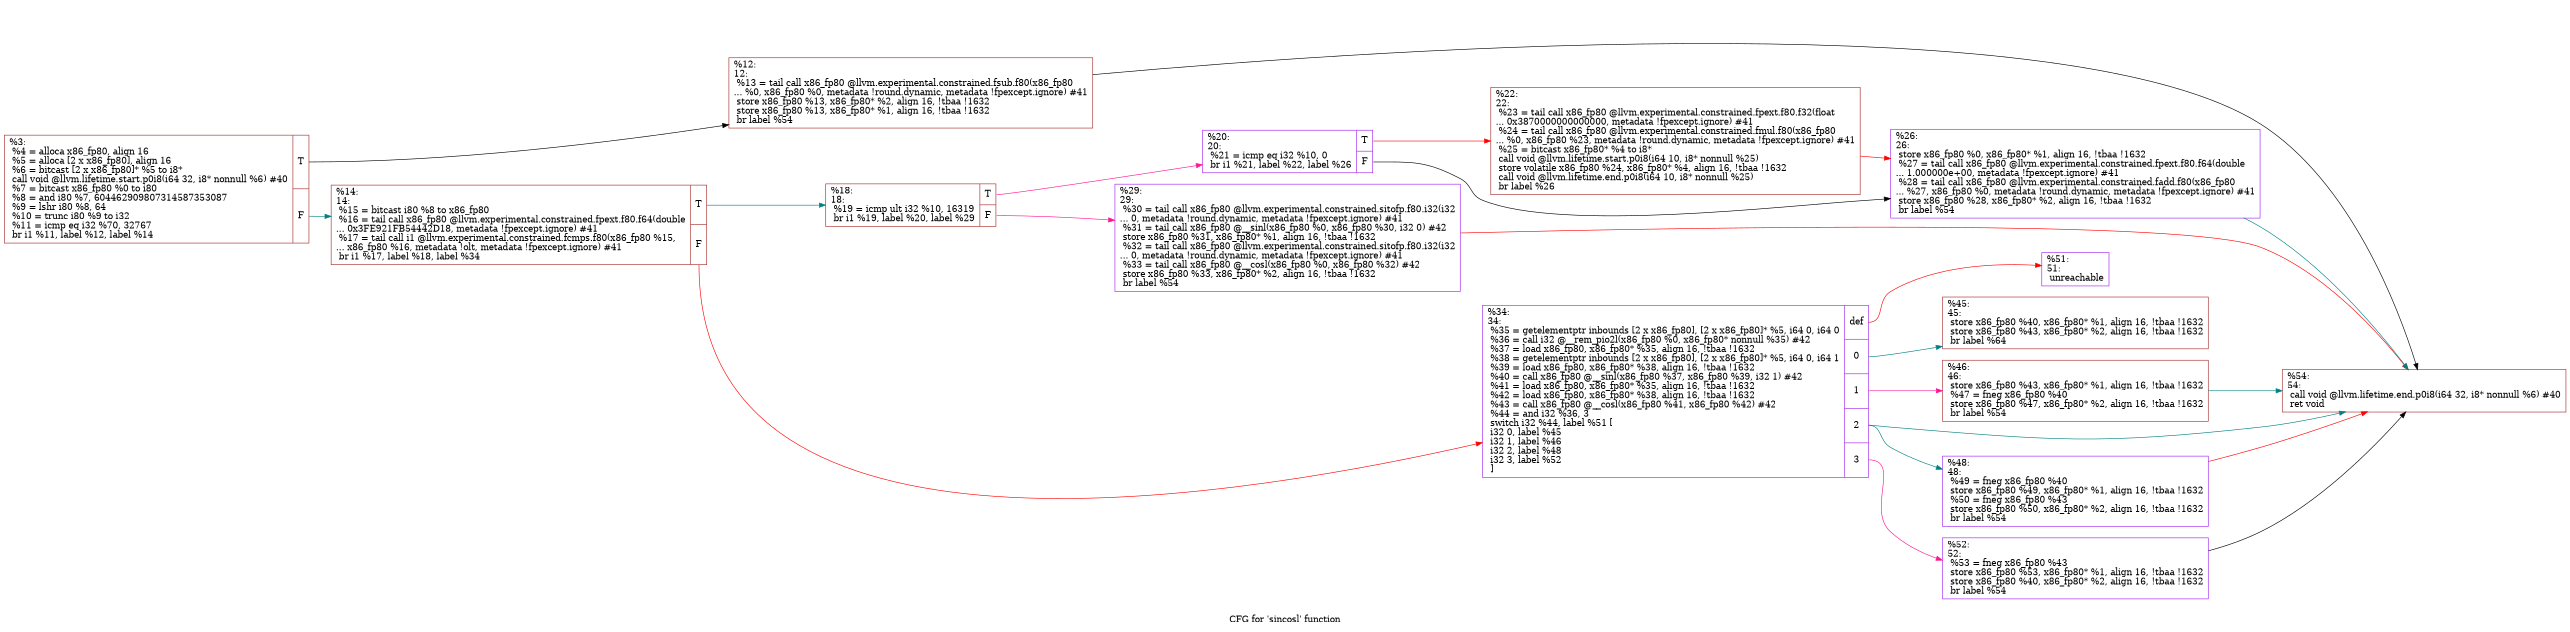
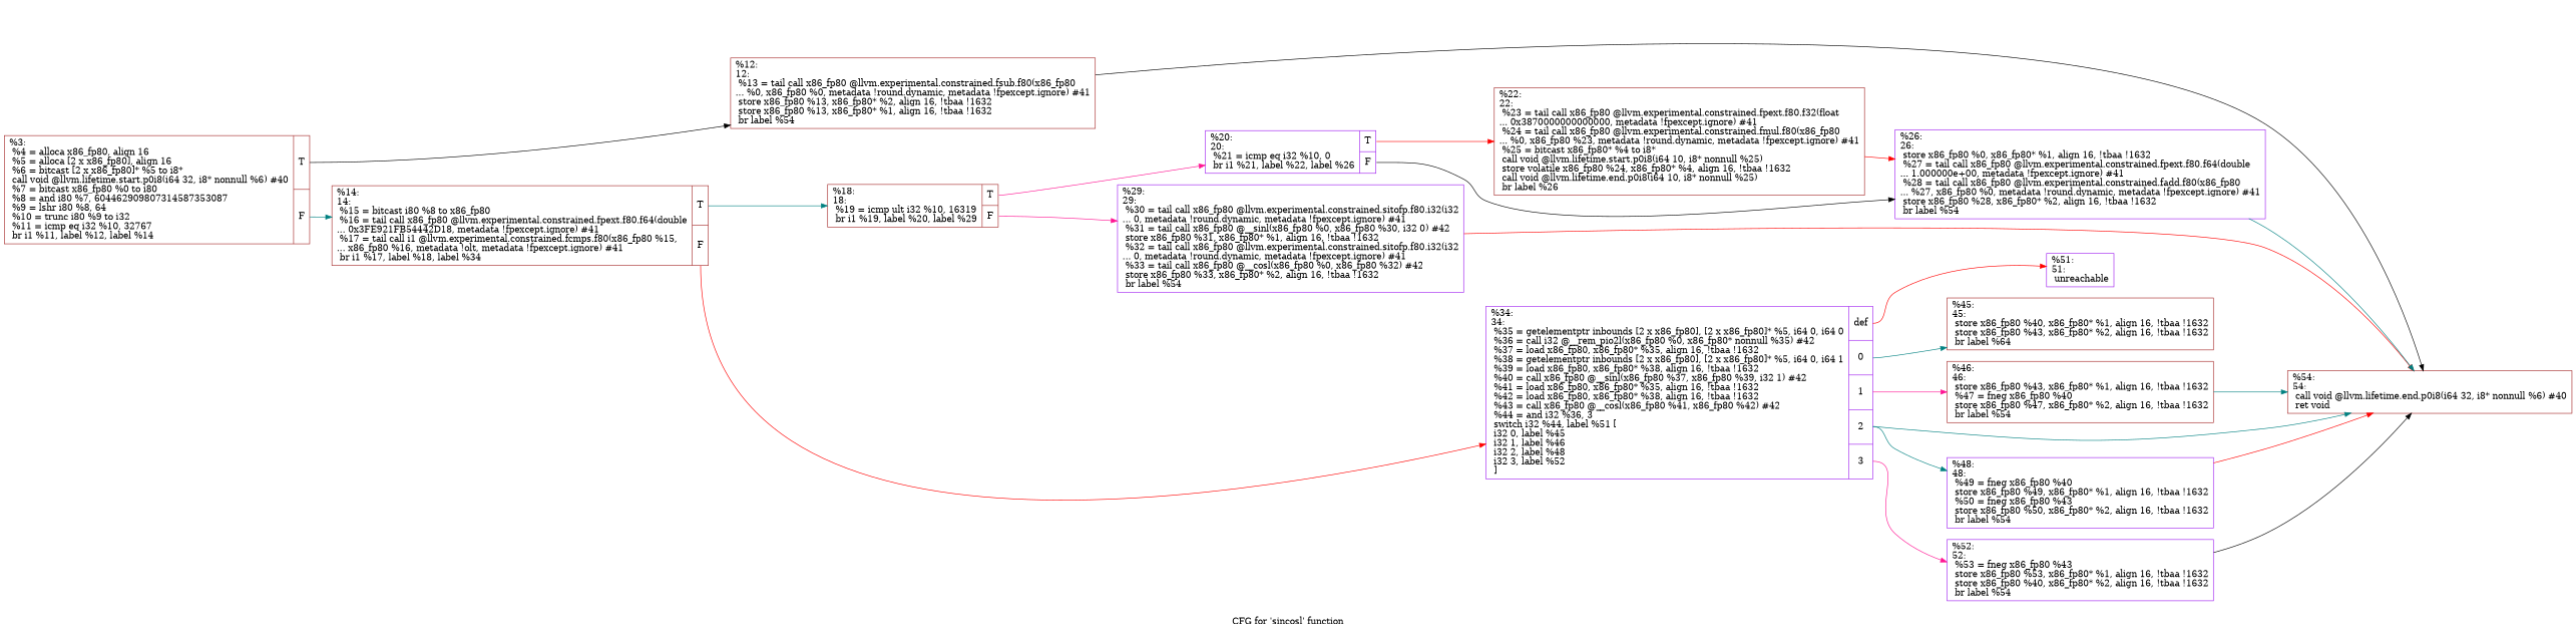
  digraph {
    label="CFG for 'sincosl' function"
    rankdir=LR
    node [color=brown shape=record]
    edge [color=teal]
-   n1 [label="{%3:\l  %4 = alloca x86_fp80, align 16\l  %5 = alloca [2 x x86_fp80], align 16\l  %6 = bitcast [2 x x86_fp80]* %5 to i8*\l  call void @llvm.lifetime.start.p0i8(i64 32, i8* nonnull %6) #40\l  %7 = bitcast x86_fp80 %0 to i80\l  %8 = and i80 %7, 604462909807314587353087\l  %9 = lshr i80 %8, 64\l  %10 = trunc i80 %9 to i32\l  %11 = icmp eq i32 %70, 32767\l  br i1 %11, label %12, label %14\l|{<s0>T|<s1>F}}"]
+   n1 [label="{%3:\l  %4 = alloca x86_fp80, align 16\l  %5 = alloca [2 x x86_fp80], align 16\l  %6 = bitcast [2 x x86_fp80]* %5 to i8*\l  call void @llvm.lifetime.start.p0i8(i64 32, i8* nonnull %6) #40\l  %7 = bitcast x86_fp80 %0 to i80\l  %8 = and i80 %7, 604462909807314587353087\l  %9 = lshr i80 %8, 64\l  %10 = trunc i80 %9 to i32\l  %11 = icmp eq i32 %10, 32767\l  br i1 %11, label %12, label %14\l|{<s0>T|<s1>F}}"]
    n2 [label="{%12:\l12:                                               \l  %13 = tail call x86_fp80 @llvm.experimental.constrained.fsub.f80(x86_fp80\l... %0, x86_fp80 %0, metadata !round.dynamic, metadata !fpexcept.ignore) #41\l  store x86_fp80 %13, x86_fp80* %2, align 16, !tbaa !1632\l  store x86_fp80 %13, x86_fp80* %1, align 16, !tbaa !1632\l  br label %54\l}"]
    n3 [label="{%14:\l14:                                               \l  %15 = bitcast i80 %8 to x86_fp80\l  %16 = tail call x86_fp80 @llvm.experimental.constrained.fpext.f80.f64(double\l... 0x3FE921FB54442D18, metadata !fpexcept.ignore) #41\l  %17 = tail call i1 @llvm.experimental.constrained.fcmps.f80(x86_fp80 %15,\l... x86_fp80 %16, metadata !olt, metadata !fpexcept.ignore) #41\l  br i1 %17, label %18, label %34\l|{<s0>T|<s1>F}}"]
    n4 [label="{%54:\l54:                                               \l  call void @llvm.lifetime.end.p0i8(i64 32, i8* nonnull %6) #40\l  ret void\l}"]
    n5 [label="{%18:\l18:                                               \l  %19 = icmp ult i32 %10, 16319\l  br i1 %19, label %20, label %29\l|{<s0>T|<s1>F}}"]
    n6 [color=purple label="{%34:\l34:                                               \l  %35 = getelementptr inbounds [2 x x86_fp80], [2 x x86_fp80]* %5, i64 0, i64 0\l  %36 = call i32 @__rem_pio2l(x86_fp80 %0, x86_fp80* nonnull %35) #42\l  %37 = load x86_fp80, x86_fp80* %35, align 16, !tbaa !1632\l  %38 = getelementptr inbounds [2 x x86_fp80], [2 x x86_fp80]* %5, i64 0, i64 1\l  %39 = load x86_fp80, x86_fp80* %38, align 16, !tbaa !1632\l  %40 = call x86_fp80 @__sinl(x86_fp80 %37, x86_fp80 %39, i32 1) #42\l  %41 = load x86_fp80, x86_fp80* %35, align 16, !tbaa !1632\l  %42 = load x86_fp80, x86_fp80* %38, align 16, !tbaa !1632\l  %43 = call x86_fp80 @__cosl(x86_fp80 %41, x86_fp80 %42) #42\l  %44 = and i32 %36, 3\l  switch i32 %44, label %51 [\l    i32 0, label %45\l    i32 1, label %46\l    i32 2, label %48\l    i32 3, label %52\l  ]\l|{<s0>def|<s1>0|<s2>1|<s3>2|<s4>3}}"]
    n7 [color=purple label="{%20:\l20:                                               \l  %21 = icmp eq i32 %10, 0\l  br i1 %21, label %22, label %26\l|{<s0>T|<s1>F}}"]
    n8 [color=purple label="{%29:\l29:                                               \l  %30 = tail call x86_fp80 @llvm.experimental.constrained.sitofp.f80.i32(i32\l... 0, metadata !round.dynamic, metadata !fpexcept.ignore) #41\l  %31 = tail call x86_fp80 @__sinl(x86_fp80 %0, x86_fp80 %30, i32 0) #42\l  store x86_fp80 %31, x86_fp80* %1, align 16, !tbaa !1632\l  %32 = tail call x86_fp80 @llvm.experimental.constrained.sitofp.f80.i32(i32\l... 0, metadata !round.dynamic, metadata !fpexcept.ignore) #41\l  %33 = tail call x86_fp80 @__cosl(x86_fp80 %0, x86_fp80 %32) #42\l  store x86_fp80 %33, x86_fp80* %2, align 16, !tbaa !1632\l  br label %54\l}"]
    n9 [color=purple label="{%51:\l51:                                               \l  unreachable\l}"]
    n10 [label="{%45:\l45:                                               \l  store x86_fp80 %40, x86_fp80* %1, align 16, !tbaa !1632\l  store x86_fp80 %43, x86_fp80* %2, align 16, !tbaa !1632\l  br label %64\l}"]
    n11 [label="{%46:\l46:                                               \l  store x86_fp80 %43, x86_fp80* %1, align 16, !tbaa !1632\l  %47 = fneg x86_fp80 %40\l  store x86_fp80 %47, x86_fp80* %2, align 16, !tbaa !1632\l  br label %54\l}"]
    n12 [color=purple label="{%48:\l48:                                               \l  %49 = fneg x86_fp80 %40\l  store x86_fp80 %49, x86_fp80* %1, align 16, !tbaa !1632\l  %50 = fneg x86_fp80 %43\l  store x86_fp80 %50, x86_fp80* %2, align 16, !tbaa !1632\l  br label %54\l}"]
    n13 [color=purple label="{%52:\l52:                                               \l  %53 = fneg x86_fp80 %43\l  store x86_fp80 %53, x86_fp80* %1, align 16, !tbaa !1632\l  store x86_fp80 %40, x86_fp80* %2, align 16, !tbaa !1632\l  br label %54\l}"]
    n14 [label="{%22:\l22:                                               \l  %23 = tail call x86_fp80 @llvm.experimental.constrained.fpext.f80.f32(float\l... 0x3870000000000000, metadata !fpexcept.ignore) #41\l  %24 = tail call x86_fp80 @llvm.experimental.constrained.fmul.f80(x86_fp80\l... %0, x86_fp80 %23, metadata !round.dynamic, metadata !fpexcept.ignore) #41\l  %25 = bitcast x86_fp80* %4 to i8*\l  call void @llvm.lifetime.start.p0i8(i64 10, i8* nonnull %25)\l  store volatile x86_fp80 %24, x86_fp80* %4, align 16, !tbaa !1632\l  call void @llvm.lifetime.end.p0i8(i64 10, i8* nonnull %25)\l  br label %26\l}"]
    n15 [color=purple label="{%26:\l26:                                               \l  store x86_fp80 %0, x86_fp80* %1, align 16, !tbaa !1632\l  %27 = tail call x86_fp80 @llvm.experimental.constrained.fpext.f80.f64(double\l... 1.000000e+00, metadata !fpexcept.ignore) #41\l  %28 = tail call x86_fp80 @llvm.experimental.constrained.fadd.f80(x86_fp80\l... %27, x86_fp80 %0, metadata !round.dynamic, metadata !fpexcept.ignore) #41\l  store x86_fp80 %28, x86_fp80* %2, align 16, !tbaa !1632\l  br label %54\l}"]
    n1 -> n2 [color=black tailport=s0]
    n1 -> n3 [tailport=s1]
    n2 -> n4 [color=black]
    n3 -> n5 [tailport=s0]
    n3 -> n6 [color=red tailport=s1]
    n5 -> n7 [color=deeppink tailport=s0]
    n5 -> n8 [color=deeppink tailport=s1]
    n6 -> n4
    n6 -> n9 [color=red tailport=s0]
    n6 -> n10 [tailport=s1]
    n6 -> n11 [color=deeppink tailport=s2]
    n6 -> n12 [tailport=s3]
    n6 -> n13 [color=deeppink tailport=s4]
    n7 -> n14 [color=red tailport=s0]
    n7 -> n15 [color=black tailport=s1]
    n8 -> n4 [color=red]
    n11 -> n4
    n12 -> n4 [color=red]
    n13 -> n4 [color=black]
    n14 -> n15 [color=red]
    n15 -> n4
  }
